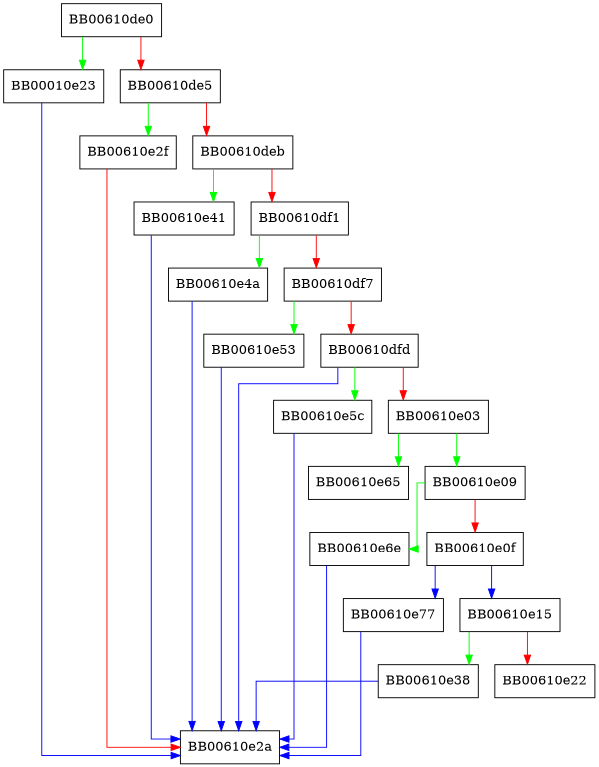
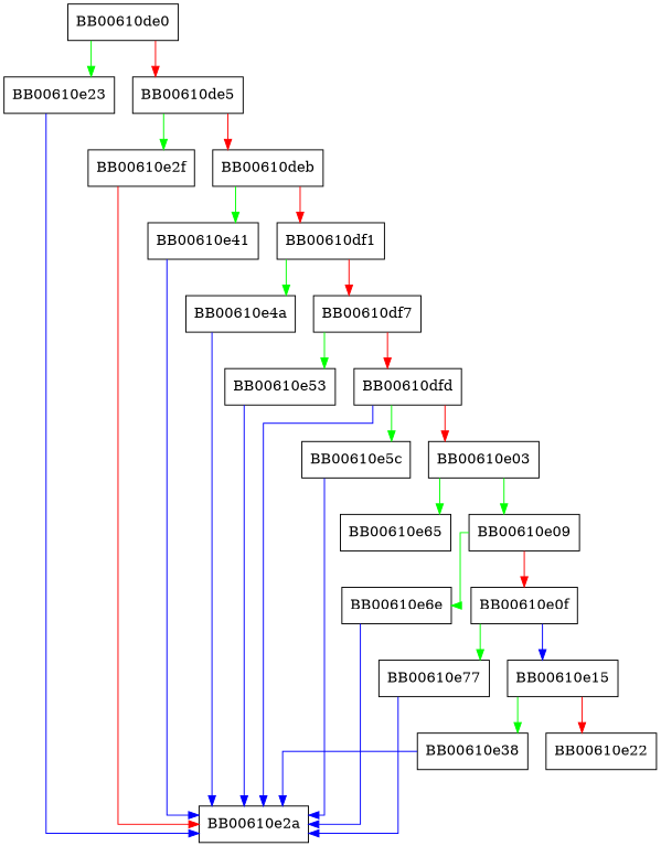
  digraph {
    splines=ortho
    node [shape=box]
    edge [color=green]
    BB00610de0
-   BB00610e23 [label=BB00010e23]
+   BB00610e23
    BB00610de5
    BB00610e2a
    BB00610e2f
    BB00610deb
    BB00610e41
    BB00610df1
    BB00610e4a
    BB00610df7
    BB00610e53
    BB00610dfd
    BB00610e5c
    BB00610e03
    BB00610e65
    BB00610e09
    BB00610e6e
    BB00610e0f
    BB00610e77
    BB00610e15
    BB00610e38
    BB00610e22
    BB00610de0 -> BB00610e23
    BB00610de0 -> BB00610de5 [color=red]
    BB00610e23 -> BB00610e2a [color=blue]
    BB00610de5 -> BB00610e2f
    BB00610de5 -> BB00610deb [color=red]
    BB00610e2f -> BB00610e2a [color=red]
    BB00610deb -> BB00610e41
    BB00610deb -> BB00610df1 [color=red]
    BB00610e41 -> BB00610e2a [color=blue]
    BB00610df1 -> BB00610e4a
    BB00610df1 -> BB00610df7 [color=red]
    BB00610e4a -> BB00610e2a [color=blue]
    BB00610df7 -> BB00610e53
    BB00610df7 -> BB00610dfd [color=red]
    BB00610e53 -> BB00610e2a [color=blue]
    BB00610dfd -> BB00610e2a [color=blue]
    BB00610dfd -> BB00610e5c
    BB00610dfd -> BB00610e03 [color=red]
    BB00610e5c -> BB00610e2a [color=blue]
    BB00610e03 -> BB00610e65
    BB00610e03 -> BB00610e09
    BB00610e09 -> BB00610e6e
    BB00610e09 -> BB00610e0f [color=red]
    BB00610e6e -> BB00610e2a [color=blue]
-   BB00610e0f -> BB00610e77 [color=blue]
+   BB00610e0f -> BB00610e77
    BB00610e0f -> BB00610e15 [color=blue]
    BB00610e77 -> BB00610e2a [color=blue]
    BB00610e15 -> BB00610e38
    BB00610e15 -> BB00610e22 [color=red]
    BB00610e38 -> BB00610e2a [color=blue]
  }
